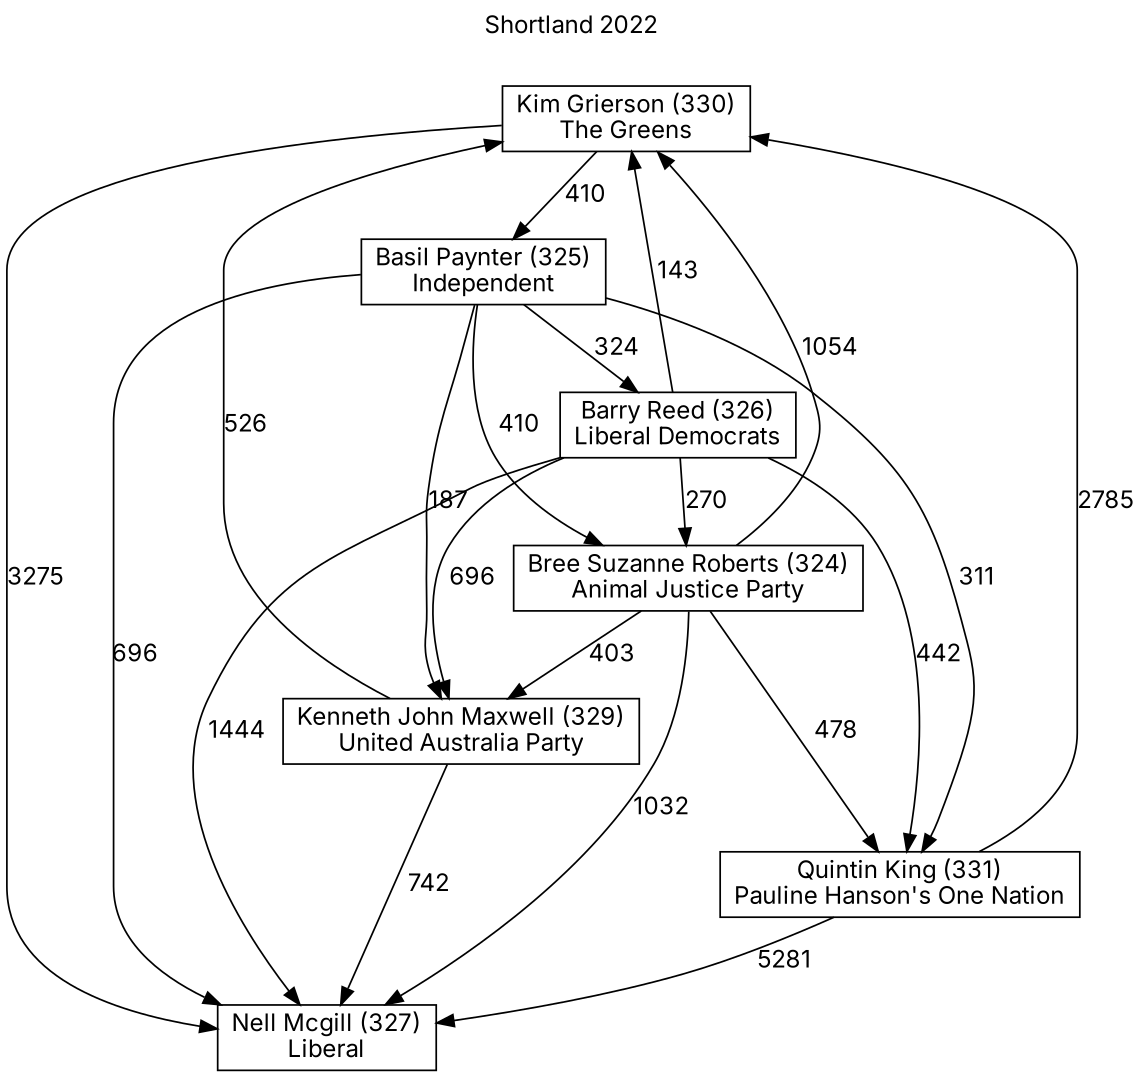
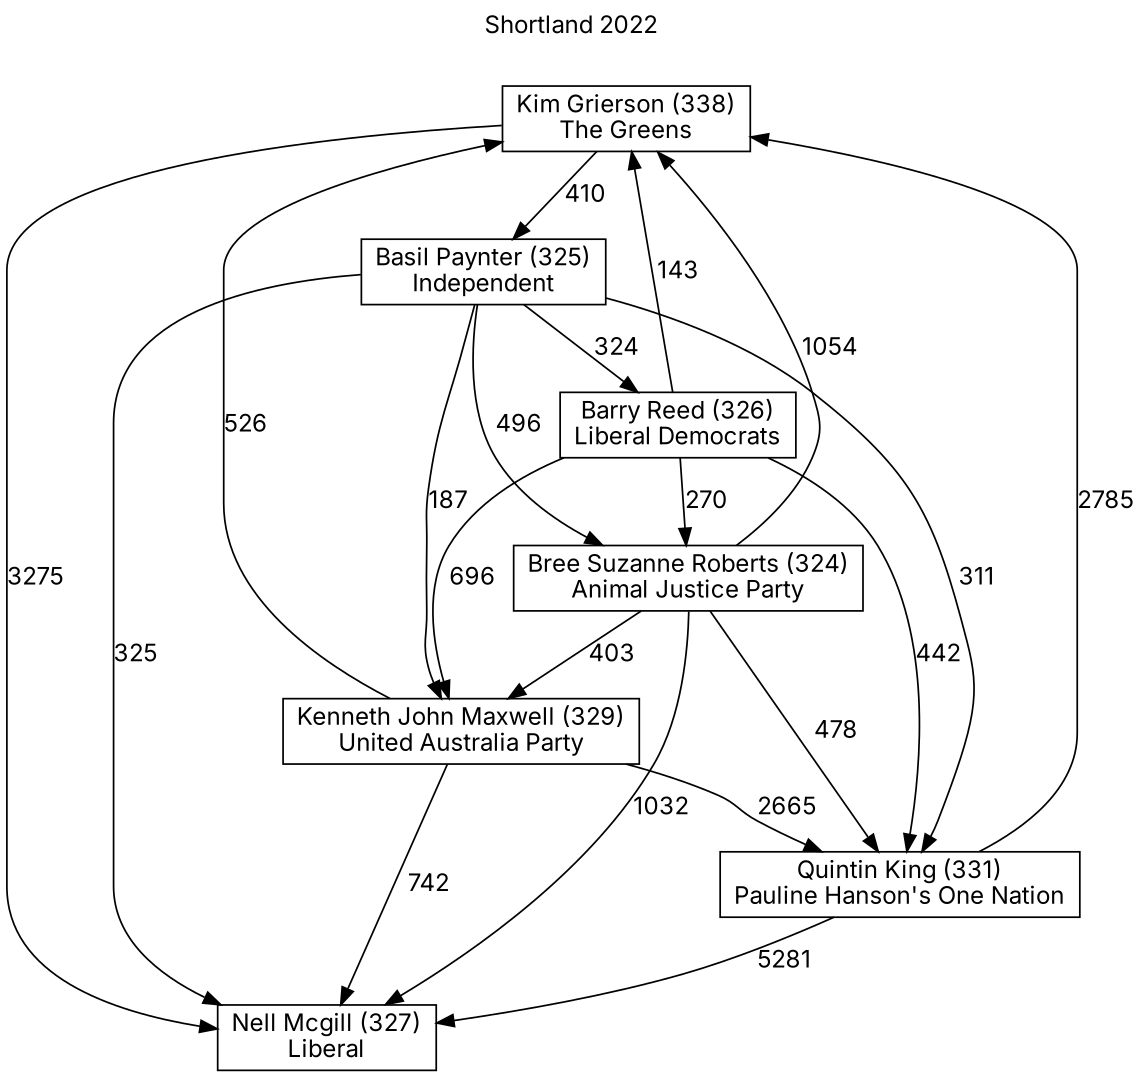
  digraph {
    fontname=Inter
    label="Shortland 2022"
    labelloc=t
    mclimit=10
    node [fontname=Inter shape=box]
    edge [fontname=Inter]
    n1 [label="Nell Mcgill (327)\nLiberal"]
-   n2 [label="Kim Grierson (330)\nThe Greens"]
+   n2 [label="Kim Grierson (338)\nThe Greens"]
    n3 [label="Basil Paynter (325)\nIndependent"]
    n4 [label="Quintin King (331)\nPauline Hanson's One Nation"]
    n5 [label="Kenneth John Maxwell (329)\nUnited Australia Party"]
    n6 [label="Bree Suzanne Roberts (324)\nAnimal Justice Party"]
    n7 [label="Barry Reed (326)\nLiberal Democrats"]
    n2 -> n1 [label=3275]
    n2 -> n3 [label=410]
-   n3 -> n1 [label=696]
+   n3 -> n1 [label=325]
    n3 -> n4 [label=311]
    n3 -> n5 [label=187]
-   n3 -> n6 [label=410]
+   n3 -> n6 [label=496]
    n3 -> n7 [label=324]
    n4 -> n1 [label=5281]
    n4 -> n2 [label=2785]
    n5 -> n1 [label=742]
    n5 -> n2 [label=526]
+   n5 -> n4 [label=2665]
    n6 -> n1 [label=1032]
    n6 -> n2 [label=1054]
    n6 -> n4 [label=478]
    n6 -> n5 [label=403]
-   n7 -> n1 [label=1444]
    n7 -> n2 [label=143]
    n7 -> n4 [label=442]
    n7 -> n5 [label=696]
    n7 -> n6 [label=270]
  }
